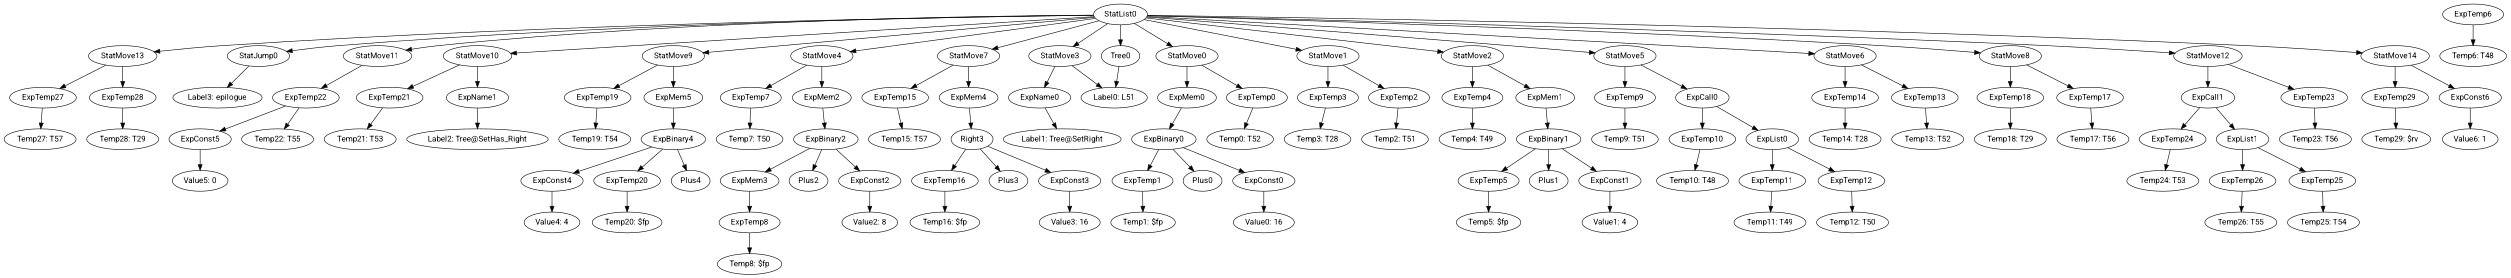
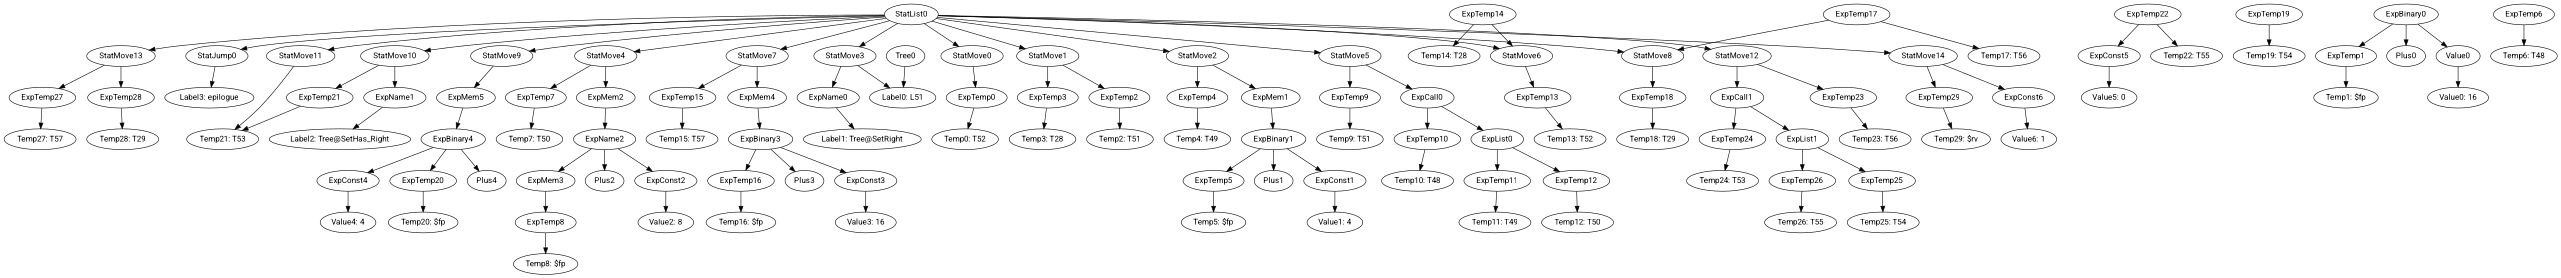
  digraph {
    fontname=Roboto
    ordering=out
    node [fontname=Roboto]
    edge [fontname=Roboto]
    ExpTemp29
    "Temp29: $rv"
    StatMove13
    ExpTemp27
    ExpTemp28
    "Temp27: T57"
    "Temp28: T29"
    ExpTemp26
    "Temp26: T55"
    ExpTemp25
    "Temp25: T54"
    StatJump0
    "Label3: epilogue"
    ExpCall1
    ExpTemp24
    ExpList1
    "Temp24: T53"
    StatMove11
    ExpTemp22
    ExpConst5
    "Temp22: T55"
    "Value5: 0"
    StatMove10
    ExpTemp21
    ExpName1
    "Temp21: T53"
    "Label2: Tree@SetHas_Right"
    ExpConst4
    "Value4: 4"
    ExpTemp20
    "Temp20: $fp"
    StatMove9
    ExpTemp19
    ExpMem5
    "Temp19: T54"
    ExpBinary4
    Plus4
    StatMove4
    ExpTemp7
    ExpMem2
    "Temp7: T50"
-   ExpBinary2
+   ExpBinary2 [label=ExpName2]
    ExpMem3
    Plus2
    ExpConst2
-   ExpMem0
    ExpBinary0
    ExpTemp1
    Plus0
-   ExpConst0
+   ExpConst0 [label=Value0]
    "Temp1: $fp"
    "Value0: 16"
    StatMove7
    ExpTemp15
    ExpMem4
    "Temp15: T57"
-   ExpBinary3 [label=Right3]
+   ExpBinary3
    ExpTemp16
    Plus3
    ExpConst3
    ExpTemp4
    "Temp4: T49"
    ExpName0
    "Label1: Tree@SetRight"
    StatMove3
    "Label0: L51"
    ExpTemp6
    "Temp6: T48"
    ExpTemp11
    "Temp11: T49"
    ExpTemp5
    "Temp5: $fp"
    ExpTemp14
    "Temp14: T28"
    ExpTemp3
    "Temp3: T28"
    ExpTemp23
    "Temp23: T56"
    "Temp16: $fp"
    "Value3: 16"
    ExpTemp0
    "Temp0: T52"
    StatList0
    n84 [label=Tree0]
    StatMove0
    StatMove1
    StatMove2
    StatMove5
    StatMove6
    StatMove8
    StatMove12
    StatMove14
    ExpTemp2
    ExpMem1
    ExpTemp9
    ExpCall0
    ExpTemp13
    ExpTemp18
    ExpTemp17
    ExpConst6
    "Temp2: T51"
    ExpBinary1
    "Temp9: T51"
    ExpTemp10
    ExpList0
    "Temp13: T52"
    "Temp18: T29"
    "Temp17: T56"
    "Value6: 1"
    Plus1
    ExpConst1
    "Value1: 4"
    "Temp10: T48"
    ExpTemp12
    ExpTemp8
    "Temp8: $fp"
    "Value2: 8"
    "Temp12: T50"
    ExpTemp29 -> "Temp29: $rv"
    StatMove13 -> ExpTemp27
    StatMove13 -> ExpTemp28
    ExpTemp27 -> "Temp27: T57"
    ExpTemp28 -> "Temp28: T29"
    ExpTemp26 -> "Temp26: T55"
    ExpTemp25 -> "Temp25: T54"
    StatJump0 -> "Label3: epilogue"
    ExpCall1 -> ExpTemp24
    ExpCall1 -> ExpList1
    ExpTemp24 -> "Temp24: T53"
    ExpList1 -> ExpTemp26
    ExpList1 -> ExpTemp25
-   StatMove11 -> ExpTemp22
+   StatMove11 -> "Temp21: T53"
    ExpTemp22 -> ExpConst5
    ExpTemp22 -> "Temp22: T55"
    ExpConst5 -> "Value5: 0"
    StatMove10 -> ExpTemp21
    StatMove10 -> ExpName1
    ExpTemp21 -> "Temp21: T53"
    ExpName1 -> "Label2: Tree@SetHas_Right"
    ExpConst4 -> "Value4: 4"
    ExpTemp20 -> "Temp20: $fp"
-   StatMove9 -> ExpTemp19
    StatMove9 -> ExpMem5
    ExpTemp19 -> "Temp19: T54"
    ExpMem5 -> ExpBinary4
    ExpBinary4 -> ExpConst4
    ExpBinary4 -> ExpTemp20
    ExpBinary4 -> Plus4
    StatMove4 -> ExpTemp7
    StatMove4 -> ExpMem2
    ExpTemp7 -> "Temp7: T50"
    ExpMem2 -> ExpBinary2
    ExpBinary2 -> ExpMem3
    ExpBinary2 -> Plus2
    ExpBinary2 -> ExpConst2
    ExpMem3 -> ExpTemp8
    ExpConst2 -> "Value2: 8"
-   ExpMem0 -> ExpBinary0
    ExpBinary0 -> ExpTemp1
    ExpBinary0 -> Plus0
    ExpBinary0 -> ExpConst0
    ExpTemp1 -> "Temp1: $fp"
    ExpConst0 -> "Value0: 16"
    StatMove7 -> ExpTemp15
    StatMove7 -> ExpMem4
    ExpTemp15 -> "Temp15: T57"
    ExpMem4 -> ExpBinary3
    ExpBinary3 -> ExpTemp16
    ExpBinary3 -> Plus3
    ExpBinary3 -> ExpConst3
    ExpTemp16 -> "Temp16: $fp"
    ExpConst3 -> "Value3: 16"
    ExpTemp4 -> "Temp4: T49"
    ExpName0 -> "Label1: Tree@SetRight"
    StatMove3 -> ExpName0
    StatMove3 -> "Label0: L51"
    ExpTemp6 -> "Temp6: T48"
    ExpTemp11 -> "Temp11: T49"
    ExpTemp5 -> "Temp5: $fp"
    ExpTemp14 -> "Temp14: T28"
    ExpTemp3 -> "Temp3: T28"
    ExpTemp23 -> "Temp23: T56"
    ExpTemp0 -> "Temp0: T52"
    StatList0 -> StatMove13
    StatList0 -> StatJump0
    StatList0 -> StatMove11
    StatList0 -> StatMove10
    StatList0 -> StatMove9
    StatList0 -> StatMove4
    StatList0 -> StatMove7
    StatList0 -> StatMove3
-   StatList0 -> n84
    StatList0 -> StatMove0
    StatList0 -> StatMove1
    StatList0 -> StatMove2
    StatList0 -> StatMove5
    StatList0 -> StatMove6
    StatList0 -> StatMove8
    StatList0 -> StatMove12
    StatList0 -> StatMove14
    n84 -> "Label0: L51"
-   StatMove0 -> ExpMem0
    StatMove0 -> ExpTemp0
    StatMove1 -> ExpTemp3
    StatMove1 -> ExpTemp2
    StatMove2 -> ExpTemp4
    StatMove2 -> ExpMem1
    StatMove5 -> ExpTemp9
    StatMove5 -> ExpCall0
-   StatMove6 -> ExpTemp14
+   ExpTemp14 -> StatMove6
    StatMove6 -> ExpTemp13
    StatMove8 -> ExpTemp18
-   StatMove8 -> ExpTemp17
+   ExpTemp17 -> StatMove8
    StatMove12 -> ExpCall1
    StatMove12 -> ExpTemp23
    StatMove14 -> ExpTemp29
    StatMove14 -> ExpConst6
    ExpTemp2 -> "Temp2: T51"
    ExpMem1 -> ExpBinary1
    ExpTemp9 -> "Temp9: T51"
    ExpCall0 -> ExpTemp10
    ExpCall0 -> ExpList0
    ExpTemp13 -> "Temp13: T52"
    ExpTemp18 -> "Temp18: T29"
    ExpTemp17 -> "Temp17: T56"
    ExpConst6 -> "Value6: 1"
    ExpBinary1 -> ExpTemp5
    ExpBinary1 -> Plus1
    ExpBinary1 -> ExpConst1
    ExpTemp10 -> "Temp10: T48"
    ExpList0 -> ExpTemp11
    ExpList0 -> ExpTemp12
    ExpConst1 -> "Value1: 4"
    ExpTemp12 -> "Temp12: T50"
    ExpTemp8 -> "Temp8: $fp"
  }
